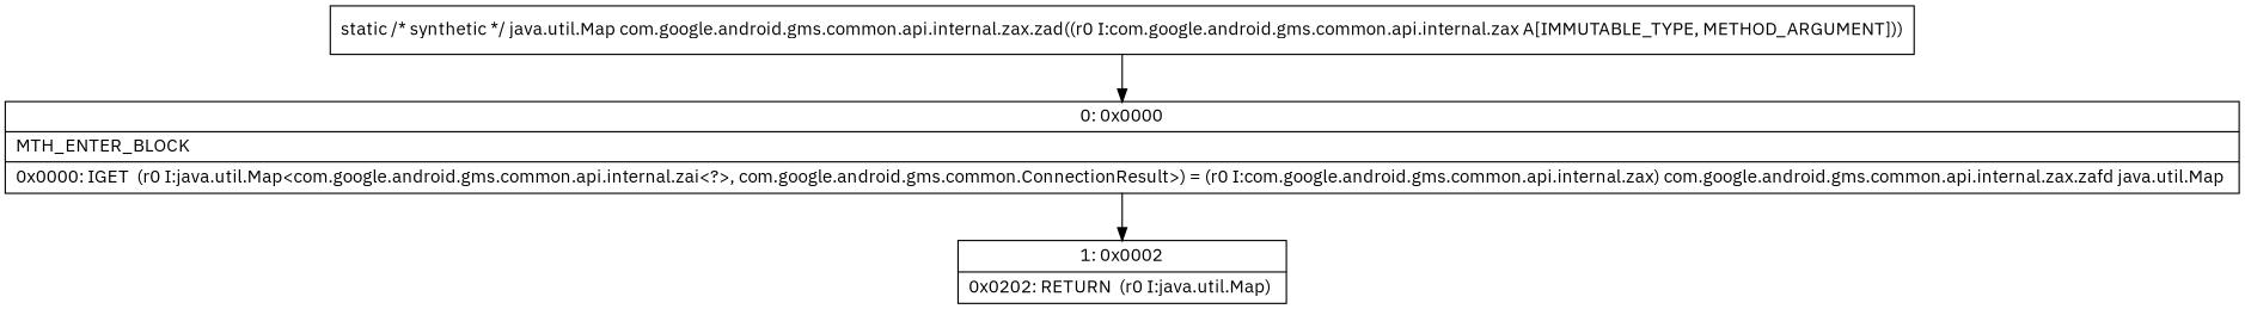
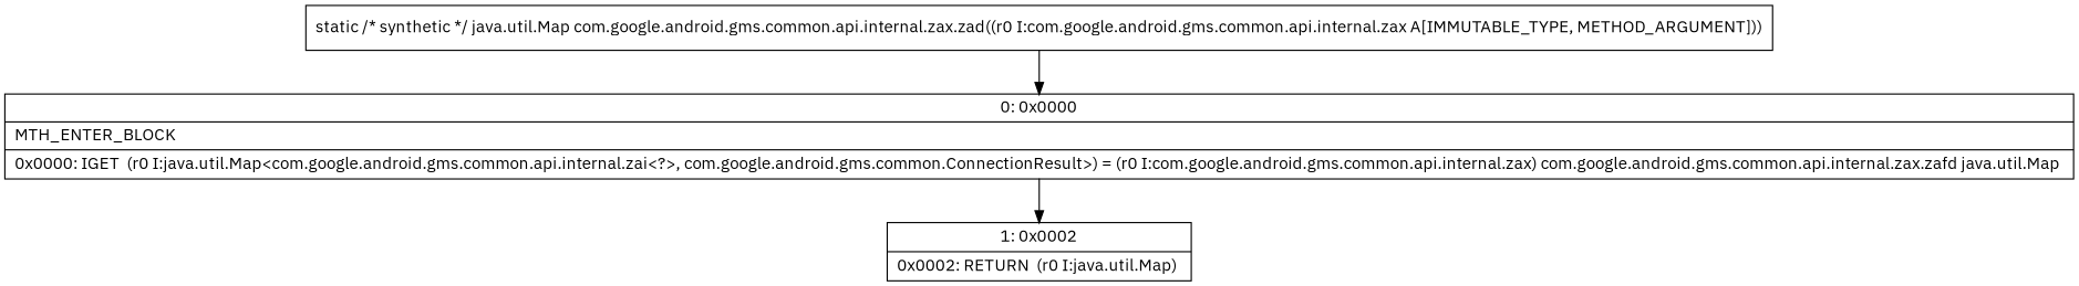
  digraph {
    fontname="IBM Plex Sans"
    node [shape=record fontname="IBM Plex Sans"]
    edge [fontname="IBM Plex Sans"]
    n1 [label="{0\:\ 0x0000|MTH_ENTER_BLOCK\l|0x0000: IGET  (r0 I:java.util.Map\<com.google.android.gms.common.api.internal.zai\<?\>, com.google.android.gms.common.ConnectionResult\>) = (r0 I:com.google.android.gms.common.api.internal.zax) com.google.android.gms.common.api.internal.zax.zafd java.util.Map \l}"]
-   n2 [label="{1\:\ 0x0002|0x0202: RETURN  (r0 I:java.util.Map) \l}"]
+   n2 [label="{1\:\ 0x0002|0x0002: RETURN  (r0 I:java.util.Map) \l}"]
    n3 [label="{static \/* synthetic *\/ java.util.Map com.google.android.gms.common.api.internal.zax.zad((r0 I:com.google.android.gms.common.api.internal.zax A[IMMUTABLE_TYPE, METHOD_ARGUMENT])) }"]
    n1 -> n2
    n3 -> n1
  }
